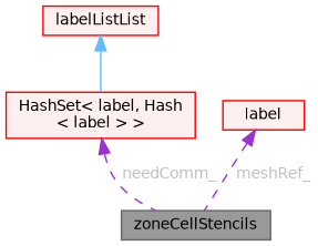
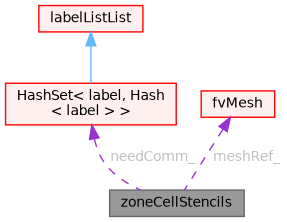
  digraph {
    node [color=red fillcolor="#FFF0F0" fontname=Helvetica fontsize=10 shape=box style=filled]
    edge [color=darkorchid3 dir=back fontname=Helvetica fontsize=10 labelfontname=Helvetica labelfontsize=10 style=dashed fontcolor=grey]
    n1 [color=gray40 fillcolor=grey60 fontcolor=black height=0.2 label=zoneCellStencils width=0.4]
    n2 [height=0.2 label=labelListList width=0.4]
    n3 [height=0.2 label="HashSet\< label, Hash\l\< label \> \>" width=0.4]
-   n4 [height=0.2 label=label width=0.4]
+   n4 [height=0.2 label=fvMesh width=0.4]
    n2 -> n3 [color=steelblue1 style=solid fontcolor=""]
    n3 -> n1 [label=" needComm_"]
    n4 -> n1 [label=" meshRef_"]
  }
